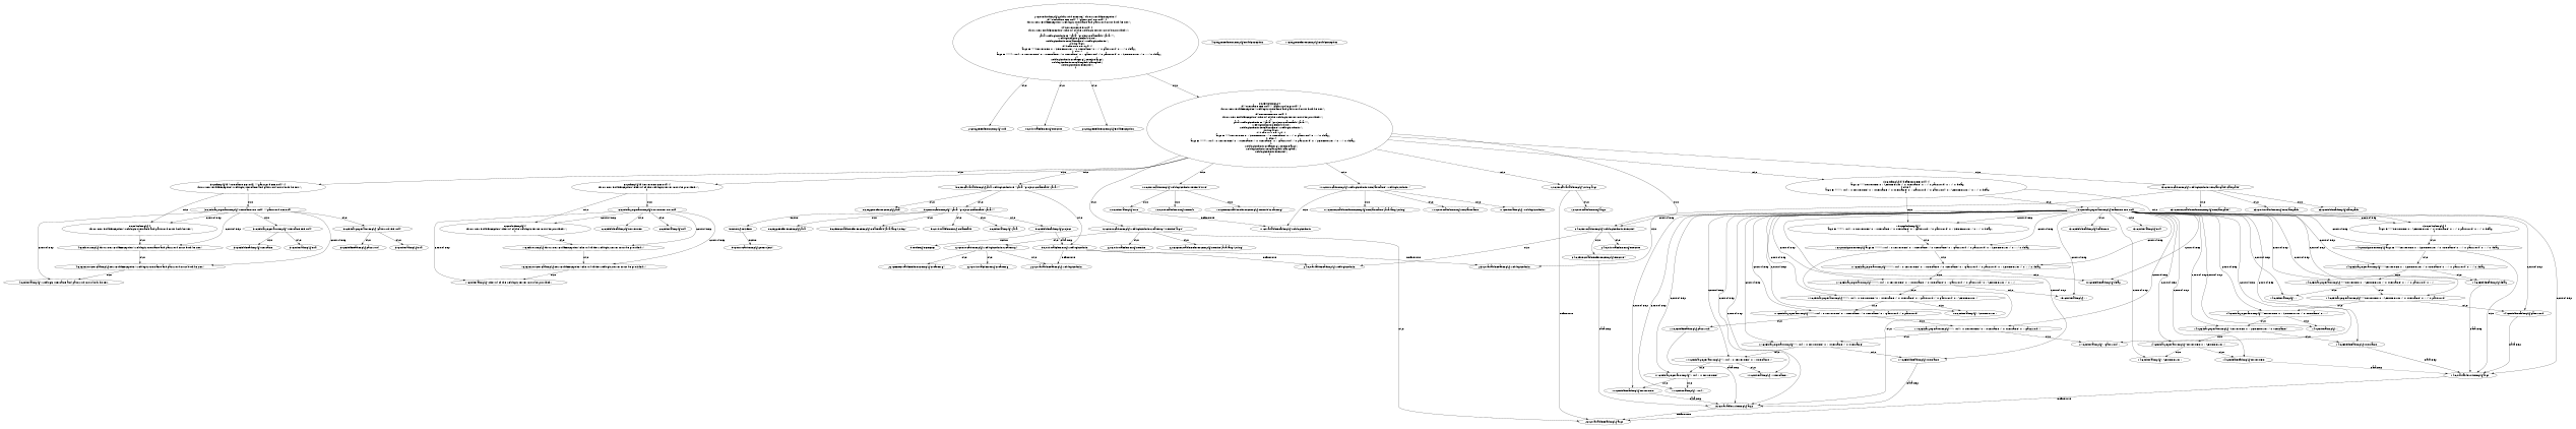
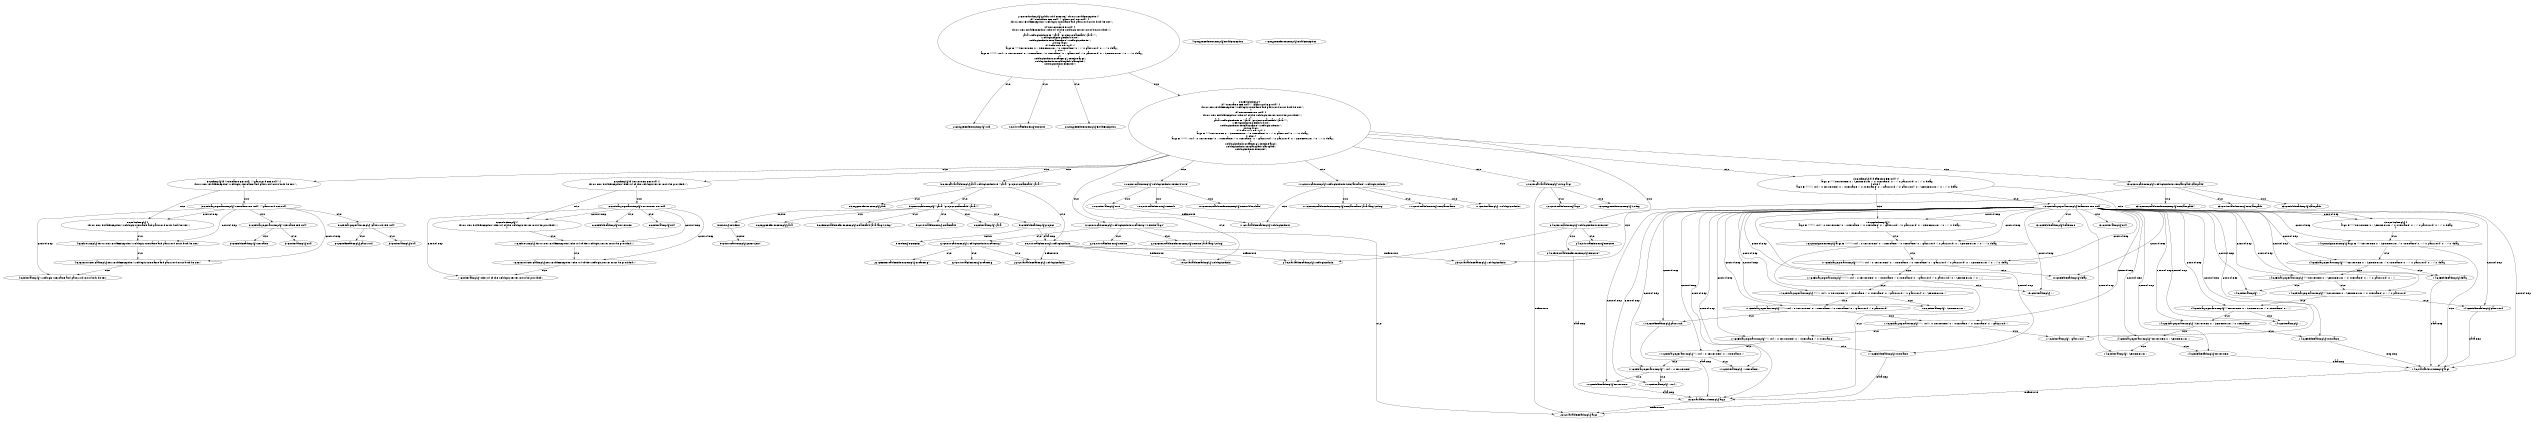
  digraph {
    node [shape=ellipse]
    n1 [label="2:CtTypeReferenceImpl@void"]
    n2 [label="2:CtVirtualElement@execute"]
    n3 [label="2:CtTypeReferenceImpl@BuildException"]
    n4 [label="3:CtFieldReadImpl@username"]
    n5 [label="3:CtLiteralImpl@null"]
    n6 [label="3:CtBinaryOperatorImpl@(username == null)"]
    n7 [label="3:CtFieldReadImpl@password"]
    n8 [label="3:CtLiteralImpl@null"]
    n9 [label="3:CtBinaryOperatorImpl@(password == null)"]
    n10 [label="3:CtBinaryOperatorImpl@(username == null) || (password == null)"]
    n11 [label="4:CtLiteralImpl@\"weblogic username and password must both be set\""]
    n12 [label="4:CtConstructorCallImpl@new BuildException(\"weblogic username and password must both be set\")"]
    n13 [label="4:CtThrowImpl@throw new BuildException(\"weblogic username and password must both be set\")"]
    n14 [label="3:CtBlockImpl@\{\n    throw new BuildException(\"weblogic username and password must both be set\");\n\}"]
    n15 [label="4:CtTypeReferenceImpl@BuildException"]
    n16 [label="3:CtIfImpl@if ((username == null) || (password == null)) \{\n    throw new BuildException(\"weblogic username and password must both be set\");\n\}"]
    n17 [label="6:CtFieldReadImpl@serverURL"]
    n18 [label="6:CtLiteralImpl@null"]
    n19 [label="6:CtBinaryOperatorImpl@serverURL == null"]
    n20 [label="7:CtLiteralImpl@\"The url of the weblogic server must be provided.\""]
    n21 [label="7:CtConstructorCallImpl@new BuildException(\"The url of the weblogic server must be provided.\")"]
    n22 [label="7:CtThrowImpl@throw new BuildException(\"The url of the weblogic server must be provided.\")"]
    n23 [label="6:CtBlockImpl@\{\n    throw new BuildException(\"The url of the weblogic server must be provided.\");\n\}"]
    n24 [label="7:CtTypeReferenceImpl@BuildException"]
    n25 [label="6:CtIfImpl@if (serverURL == null) \{\n    throw new BuildException(\"The url of the weblogic server must be provided.\");\n\}"]
    n26 [label="9:CtTypeReferenceImpl@Java"]
    n27 [label="9:CtExecutableReferenceImpl@createTask(java.lang.String)"]
    n28 [label="9:CtVirtualElement@createTask"]
    n29 [label="9:CtFieldReadImpl@project"]
    n30 [label="9:CtVirtualElement@weblogicAdmin"]
    n31 [label="9:Delete@DELETE"]
+   n32 [label="10:CtVariableReadImpl@weblogicAdmin"]
    n33 [label="22:CtVariableReadImpl@weblogicAdmin"]
    n34 [label="23:CtVariableReadImpl@weblogicAdmin"]
    n35 [label="24:CtVariableReadImpl@weblogicAdmin"]
    n36 [label="9:CtLiteralImpl@\"java\""]
    n37 [label="9:CtInvocationImpl@((Java) (project.createTask(\"java\")))"]
    n38 [label="9:CtTypeReferenceImpl@Java"]
    n39 [label="9:Insert@INSERT"]
    n40 [label="9:CtInvocationImpl@getProject()"]
    n41 [label="11:CtVariableReadImpl@weblogicAdmin"]
    n42 [label="9:CtLocalVariableImpl@Java weblogicAdmin = ((Java) (project.createTask(\"java\")))"]
-   n43 [label="10:CtExecutableReferenceImpl@setFork(createArg)"]
+   n43 [label="10:CtExecutableReferenceImpl@setFork(boolean)"]
    n44 [label="10:CtVirtualElement@setFork"]
    n45 [label="10:CtLiteralImpl@true"]
    n46 [label="10:CtInvocationImpl@weblogicAdmin.setFork(true)"]
    n47 [label="11:CtExecutableReferenceImpl@setClassname(java.lang.String)"]
    n48 [label="11:CtVirtualElement@setClassname"]
    n49 [label="11:CtLiteralImpl@\"weblogic.Admin\""]
    n50 [label="11:CtInvocationImpl@weblogicAdmin.setClassname(\"weblogic.Admin\")"]
+   n51 [label="12:CtTypeReferenceImpl@String"]
    n52 [label="12:CtVirtualElement@args"]
    n53 [label="22:CtVariableReadImpl@args"]
    n54 [label="12:CtLocalVariableImpl@String args"]
    n55 [label="13:CtFieldReadImpl@beaHome"]
    n56 [label="13:CtLiteralImpl@null"]
    n57 [label="13:CtBinaryOperatorImpl@beaHome == null"]
    n58 [label="14:CtVariableWriteImpl@args"]
    n59 [label="14:CtFieldReadImpl@serverURL"]
    n60 [label="14:CtLiteralImpl@\" SHUTDOWN \""]
    n61 [label="14:CtBinaryOperatorImpl@(serverURL + \" SHUTDOWN \")"]
    n62 [label="14:CtFieldReadImpl@username"]
    n63 [label="14:CtBinaryOperatorImpl@((serverURL + \" SHUTDOWN \") + username)"]
    n64 [label="14:CtLiteralImpl@\" \""]
    n65 [label="14:CtBinaryOperatorImpl@(((serverURL + \" SHUTDOWN \") + username) + \" \")"]
    n66 [label="14:CtFieldReadImpl@password"]
    n67 [label="14:CtBinaryOperatorImpl@((((serverURL + \" SHUTDOWN \") + username) + \" \") + password)"]
    n68 [label="14:CtLiteralImpl@\" \""]
    n69 [label="14:CtBinaryOperatorImpl@(((((serverURL + \" SHUTDOWN \") + username) + \" \") + password) + \" \")"]
    n70 [label="14:CtFieldReadImpl@delay"]
    n71 [label="14:CtBinaryOperatorImpl@(((((serverURL + \" SHUTDOWN \") + username) + \" \") + password) + \" \") + delay"]
    n72 [label="14:CtAssignmentImpl@args = (((((serverURL + \" SHUTDOWN \") + username) + \" \") + password) + \" \") + delay"]
    n73 [label="13:CtBlockImpl@\{\n    args = (((((serverURL + \" SHUTDOWN \") + username) + \" \") + password) + \" \") + delay;\n\}"]
    n74 [label="16:CtVariableWriteImpl@args"]
    n75 [label="17:CtLiteralImpl@\" -url \""]
    n76 [label="17:CtFieldReadImpl@serverURL"]
    n77 [label="17:CtBinaryOperatorImpl@(\" -url \" + serverURL)"]
    n78 [label="17:CtLiteralImpl@\" -username \""]
    n79 [label="17:CtBinaryOperatorImpl@((\" -url \" + serverURL) + \" -username \")"]
    n80 [label="17:CtFieldReadImpl@username"]
    n81 [label="17:CtBinaryOperatorImpl@(((\" -url \" + serverURL) + \" -username \") + username)"]
    n82 [label="17:CtLiteralImpl@\" -password \""]
    n83 [label="17:CtBinaryOperatorImpl@((((\" -url \" + serverURL) + \" -username \") + username) + \" -password \")"]
    n84 [label="17:CtFieldReadImpl@password"]
    n85 [label="17:CtBinaryOperatorImpl@(((((\" -url \" + serverURL) + \" -username \") + username) + \" -password \") + password)"]
    n86 [label="18:CtLiteralImpl@\" SHUTDOWN \""]
    n87 [label="17:CtBinaryOperatorImpl@((((((\" -url \" + serverURL) + \" -username \") + username) + \" -password \") + password) + \" SHUTDOWN \")"]
    n88 [label="19:CtLiteralImpl@\" \""]
    n89 [label="17:CtBinaryOperatorImpl@(((((((\" -url \" + serverURL) + \" -username \") + username) + \" -password \") + password) + \" SHUTDOWN \") + \" \")"]
    n90 [label="20:CtFieldReadImpl@delay"]
    n91 [label="17:CtBinaryOperatorImpl@(((((((\" -url \" + serverURL) + \" -username \") + username) + \" -password \") + password) + \" SHUTDOWN \") + \" \") + delay"]
    n92 [label="16:CtAssignmentImpl@args = (((((((\" -url \" + serverURL) + \" -username \") + username) + \" -password \") + password) + \" SHUTDOWN \") + \" \") + delay"]
    n93 [label="15:CtBlockImpl@\{\n    args = (((((((\" -url \" + serverURL) + \" -username \") + username) + \" -password \") + password) + \" SHUTDOWN \") + \" \") + delay;\n\}"]
    n94 [label="13:CtIfImpl@if (beaHome == null) \{\n    args = (((((serverURL + \" SHUTDOWN \") + username) + \" \") + password) + \" \") + delay;\n\} else \{\n    args = (((((((\" -url \" + serverURL) + \" -username \") + username) + \" -password \") + password) + \" SHUTDOWN \") + \" \") + delay;\n\}"]
    n95 [label="22:CtExecutableReferenceImpl@setLine(java.lang.String)"]
    n96 [label="22:CtVirtualElement@setLine"]
    n97 [label="22:CtExecutableReferenceImpl@createArg()"]
    n98 [label="22:CtVirtualElement@createArg"]
    n99 [label="22:CtInvocationImpl@weblogicAdmin.createArg()"]
    n100 [label="22:CtInvocationImpl@weblogicAdmin.createArg().setLine(args)"]
    n101 [label="23:CtExecutableReferenceImpl@setClasspath()"]
    n102 [label="23:CtVirtualElement@setClasspath"]
    n103 [label="23:CtFieldReadImpl@classpath"]
    n104 [label="23:CtInvocationImpl@weblogicAdmin.setClasspath(classpath)"]
    n105 [label="24:CtExecutableReferenceImpl@execute()"]
    n106 [label="24:CtVirtualElement@execute"]
    n107 [label="24:CtInvocationImpl@weblogicAdmin.execute()"]
    n108 [label="2:CtBlockImpl@\{\n    if ((username == null) || (password == null)) \{\n        throw new BuildException(\"weblogic username and password must both be set\");\n    \}\n    if (serverURL == null) \{\n        throw new BuildException(\"The url of the weblogic server must be provided.\");\n    \}\n    Java weblogicAdmin = ((Java) (project.createTask(\"java\")));\n    weblogicAdmin.setFork(true);\n    weblogicAdmin.setClassname(\"weblogic.Admin\");\n    String args;\n    if (beaHome == null) \{\n        args = (((((serverURL + \" SHUTDOWN \") + username) + \" \") + password) + \" \") + delay;\n    \} else \{\n        args = (((((((\" -url \" + serverURL) + \" -username \") + username) + \" -password \") + password) + \" SHUTDOWN \") + \" \") + delay;\n    \}\n    weblogicAdmin.createArg().setLine(args);\n    weblogicAdmin.setClasspath(classpath);\n    weblogicAdmin.execute();\n\}"]
    n109 [label="2:CtMethodImpl@public void execute() throws BuildException \{\n    if ((username == null) || (password == null)) \{\n        throw new BuildException(\"weblogic username and password must both be set\");\n    \}\n    if (serverURL == null) \{\n        throw new BuildException(\"The url of the weblogic server must be provided.\");\n    \}\n    Java weblogicAdmin = ((Java) (project.createTask(\"java\")));\n    weblogicAdmin.setFork(true);\n    weblogicAdmin.setClassname(\"weblogic.Admin\");\n    String args;\n    if (beaHome == null) \{\n        args = (((((serverURL + \" SHUTDOWN \") + username) + \" \") + password) + \" \") + delay;\n    \} else \{\n        args = (((((((\" -url \" + serverURL) + \" -username \") + username) + \" -password \") + password) + \" SHUTDOWN \") + \" \") + delay;\n    \}\n    weblogicAdmin.createArg().setLine(args);\n    weblogicAdmin.setClasspath(classpath);\n    weblogicAdmin.execute();\n\}"]
    n6 -> n4 [label=AST]
    n6 -> n5 [label=AST]
    n9 -> n7 [label=AST]
    n9 -> n8 [label=AST]
    n10 -> n6 [label=AST]
    n10 -> n9 [label=AST]
    n10 -> n11 [label="Control Dep"]
    n10 -> n12 [label="Control Dep"]
    n10 -> n13 [label="Control Dep"]
    n10 -> n14 [label="Control Dep"]
    n12 -> n11 [label=AST]
    n13 -> n12 [label=AST]
    n14 -> n13 [label=AST]
    n16 -> n10 [label=AST]
    n16 -> n14 [label=AST]
    n19 -> n17 [label=AST]
    n19 -> n18 [label=AST]
    n19 -> n20 [label="Control Dep"]
    n19 -> n21 [label="Control Dep"]
    n19 -> n22 [label="Control Dep"]
    n19 -> n23 [label="Control Dep"]
    n21 -> n20 [label=AST]
    n22 -> n21 [label=AST]
    n23 -> n22 [label=AST]
    n25 -> n19 [label=AST]
    n25 -> n23 [label=AST]
    n29 -> n30 [label="Data Dep"]
    n29 -> n31 [label=Action]
+   n30 -> n32 [label="Define-Use"]
    n30 -> n33 [label="Define-Use"]
    n30 -> n34 [label="Define-Use"]
    n30 -> n35 [label="Define-Use"]
    n37 -> n27 [label=AST]
    n37 -> n28 [label=AST]
    n37 -> n29 [label=AST]
    n37 -> n36 [label=AST]
    n37 -> n38 [label=AST]
    n37 -> n39 [label=Action]
    n39 -> n40 [label=Action]
    n42 -> n26 [label=AST]
    n42 -> n30 [label=AST]
    n42 -> n37 [label=AST]
    n45 -> n41 [label="Define-Use"]
+   n46 -> n32 [label=AST]
    n46 -> n43 [label=AST]
    n46 -> n44 [label=AST]
    n46 -> n45 [label=AST]
    n50 -> n41 [label=AST]
    n50 -> n47 [label=AST]
    n50 -> n48 [label=AST]
    n50 -> n49 [label=AST]
+   n54 -> n51 [label=AST]
    n54 -> n52 [label=AST]
    n54 -> n53 [label="Define-Use"]
    n57 -> n55 [label=AST]
    n57 -> n56 [label=AST]
    n57 -> n58 [label="Control Dep"]
    n57 -> n59 [label="Control Dep"]
    n57 -> n60 [label="Control Dep"]
    n57 -> n61 [label="Control Dep"]
    n57 -> n62 [label="Control Dep"]
    n57 -> n63 [label="Control Dep"]
    n57 -> n64 [label="Control Dep"]
    n57 -> n65 [label="Control Dep"]
    n57 -> n66 [label="Control Dep"]
    n57 -> n67 [label="Control Dep"]
    n57 -> n68 [label="Control Dep"]
    n57 -> n69 [label="Control Dep"]
    n57 -> n70 [label="Control Dep"]
    n57 -> n71 [label="Control Dep"]
    n57 -> n72 [label="Control Dep"]
    n57 -> n73 [label="Control Dep"]
    n57 -> n74 [label="Control Dep"]
    n57 -> n75 [label="Control Dep"]
    n57 -> n76 [label="Control Dep"]
    n57 -> n77 [label="Control Dep"]
    n57 -> n78 [label="Control Dep"]
    n57 -> n79 [label="Control Dep"]
    n57 -> n80 [label="Control Dep"]
    n57 -> n81 [label="Control Dep"]
    n57 -> n82 [label="Control Dep"]
    n57 -> n83 [label="Control Dep"]
-   n57 -> n107 [label="Control Dep"]
+   n57 -> n84 [label="Control Dep"]
    n57 -> n85 [label="Control Dep"]
    n57 -> n86 [label="Control Dep"]
    n57 -> n87 [label="Control Dep"]
    n57 -> n88 [label="Control Dep"]
    n57 -> n89 [label="Control Dep"]
    n57 -> n90 [label="Control Dep"]
    n57 -> n91 [label="Control Dep"]
    n57 -> n92 [label="Control Dep"]
    n57 -> n93 [label="Control Dep"]
    n58 -> n53 [label="Define-Use"]
    n59 -> n58 [label="Data Dep"]
    n61 -> n59 [label=AST]
    n61 -> n60 [label=AST]
-   n62 -> n58 [label="Data Dep"]
+   n62 -> n58 [label="Dep Dep"]
    n63 -> n61 [label=AST]
    n63 -> n62 [label=AST]
    n65 -> n63 [label=AST]
    n65 -> n64 [label=AST]
    n66 -> n58 [label="Data Dep"]
    n67 -> n65 [label=AST]
    n67 -> n66 [label=AST]
    n69 -> n67 [label=AST]
    n69 -> n68 [label=AST]
    n70 -> n58 [label="Data Dep"]
    n71 -> n69 [label=AST]
    n71 -> n70 [label=AST]
    n72 -> n58 [label=AST]
    n72 -> n71 [label=AST]
    n73 -> n72 [label=AST]
    n74 -> n53 [label="Define-Use"]
    n76 -> n74 [label="Data Dep"]
    n77 -> n75 [label=AST]
    n77 -> n76 [label=AST]
    n79 -> n77 [label=AST]
    n79 -> n78 [label=AST]
    n80 -> n74 [label="Data Dep"]
    n81 -> n79 [label=AST]
    n81 -> n80 [label=AST]
    n83 -> n81 [label=AST]
    n83 -> n82 [label=AST]
    n84 -> n74 [label="Data Dep"]
    n85 -> n83 [label=AST]
    n85 -> n84 [label=AST]
    n87 -> n85 [label=AST]
    n87 -> n86 [label=AST]
    n89 -> n87 [label=AST]
    n89 -> n88 [label=AST]
    n91 -> n89 [label=AST]
    n91 -> n90 [label=AST]
    n92 -> n74 [label=AST]
    n92 -> n91 [label=AST]
    n93 -> n92 [label=AST]
    n94 -> n57 [label=AST]
    n94 -> n73 [label=AST]
    n94 -> n93 [label=AST]
    n99 -> n33 [label=AST]
    n99 -> n97 [label=AST]
    n99 -> n98 [label=AST]
    n100 -> n53 [label=AST]
    n100 -> n95 [label=AST]
    n100 -> n96 [label=AST]
    n100 -> n99 [label=AST]
    n104 -> n34 [label=AST]
    n104 -> n101 [label=AST]
    n104 -> n102 [label=AST]
    n104 -> n103 [label=AST]
    n105 -> n74 [label="Data Dep"]
    n107 -> n35 [label=AST]
    n107 -> n105 [label=AST]
    n107 -> n106 [label=AST]
    n108 -> n16 [label=AST]
    n108 -> n25 [label=AST]
    n108 -> n42 [label=AST]
    n108 -> n46 [label=AST]
    n108 -> n50 [label=AST]
    n108 -> n54 [label=AST]
    n108 -> n94 [label=AST]
    n108 -> n100 [label=AST]
    n108 -> n104 [label=AST]
    n108 -> n107 [label=AST]
    n109 -> n1 [label=AST]
    n109 -> n2 [label=AST]
    n109 -> n3 [label=AST]
    n109 -> n108 [label=AST]
  }
